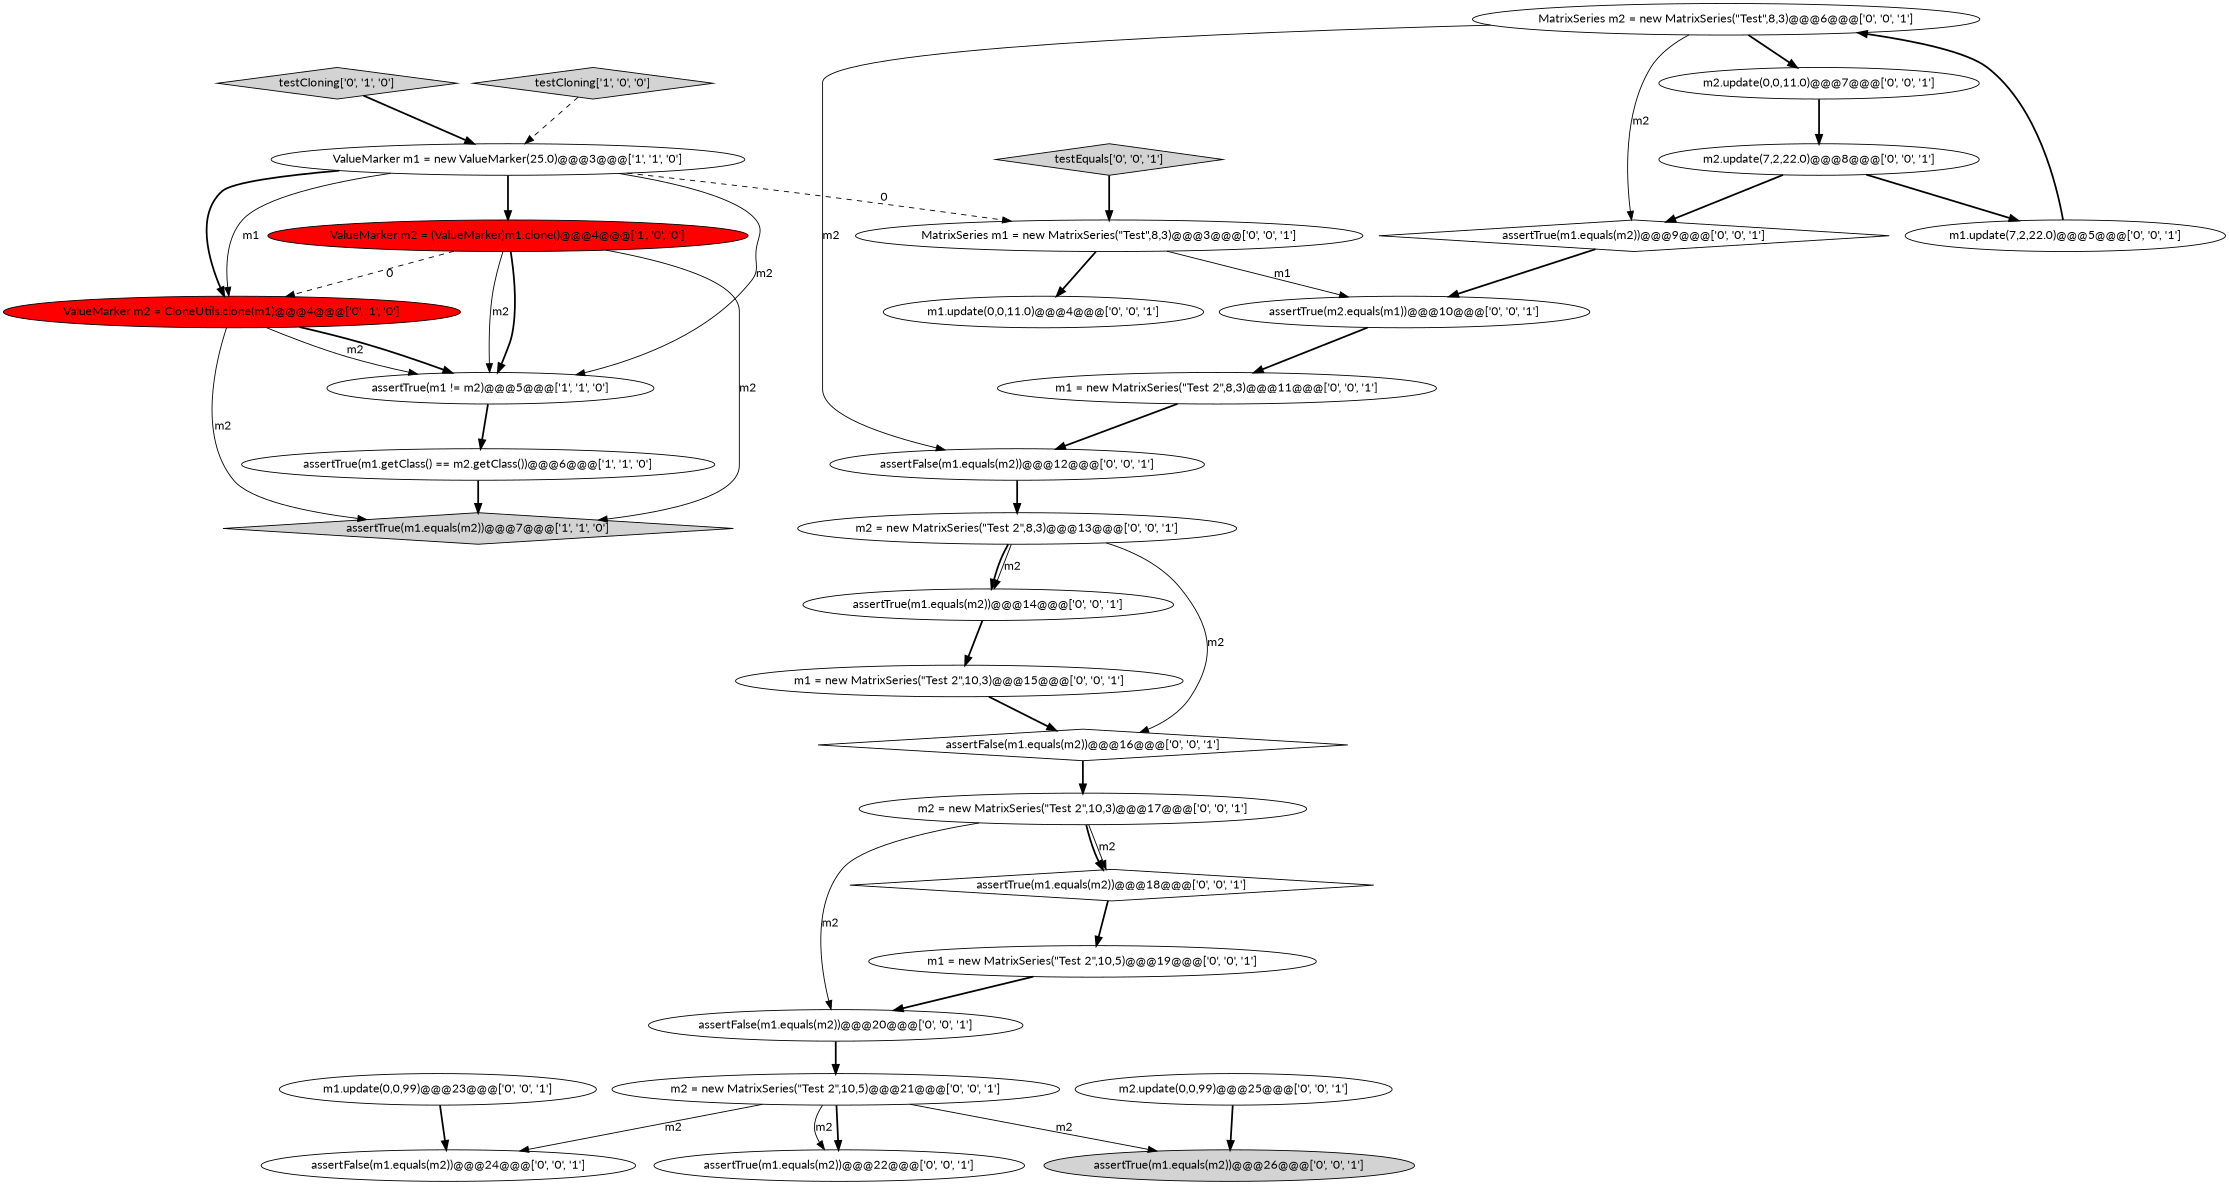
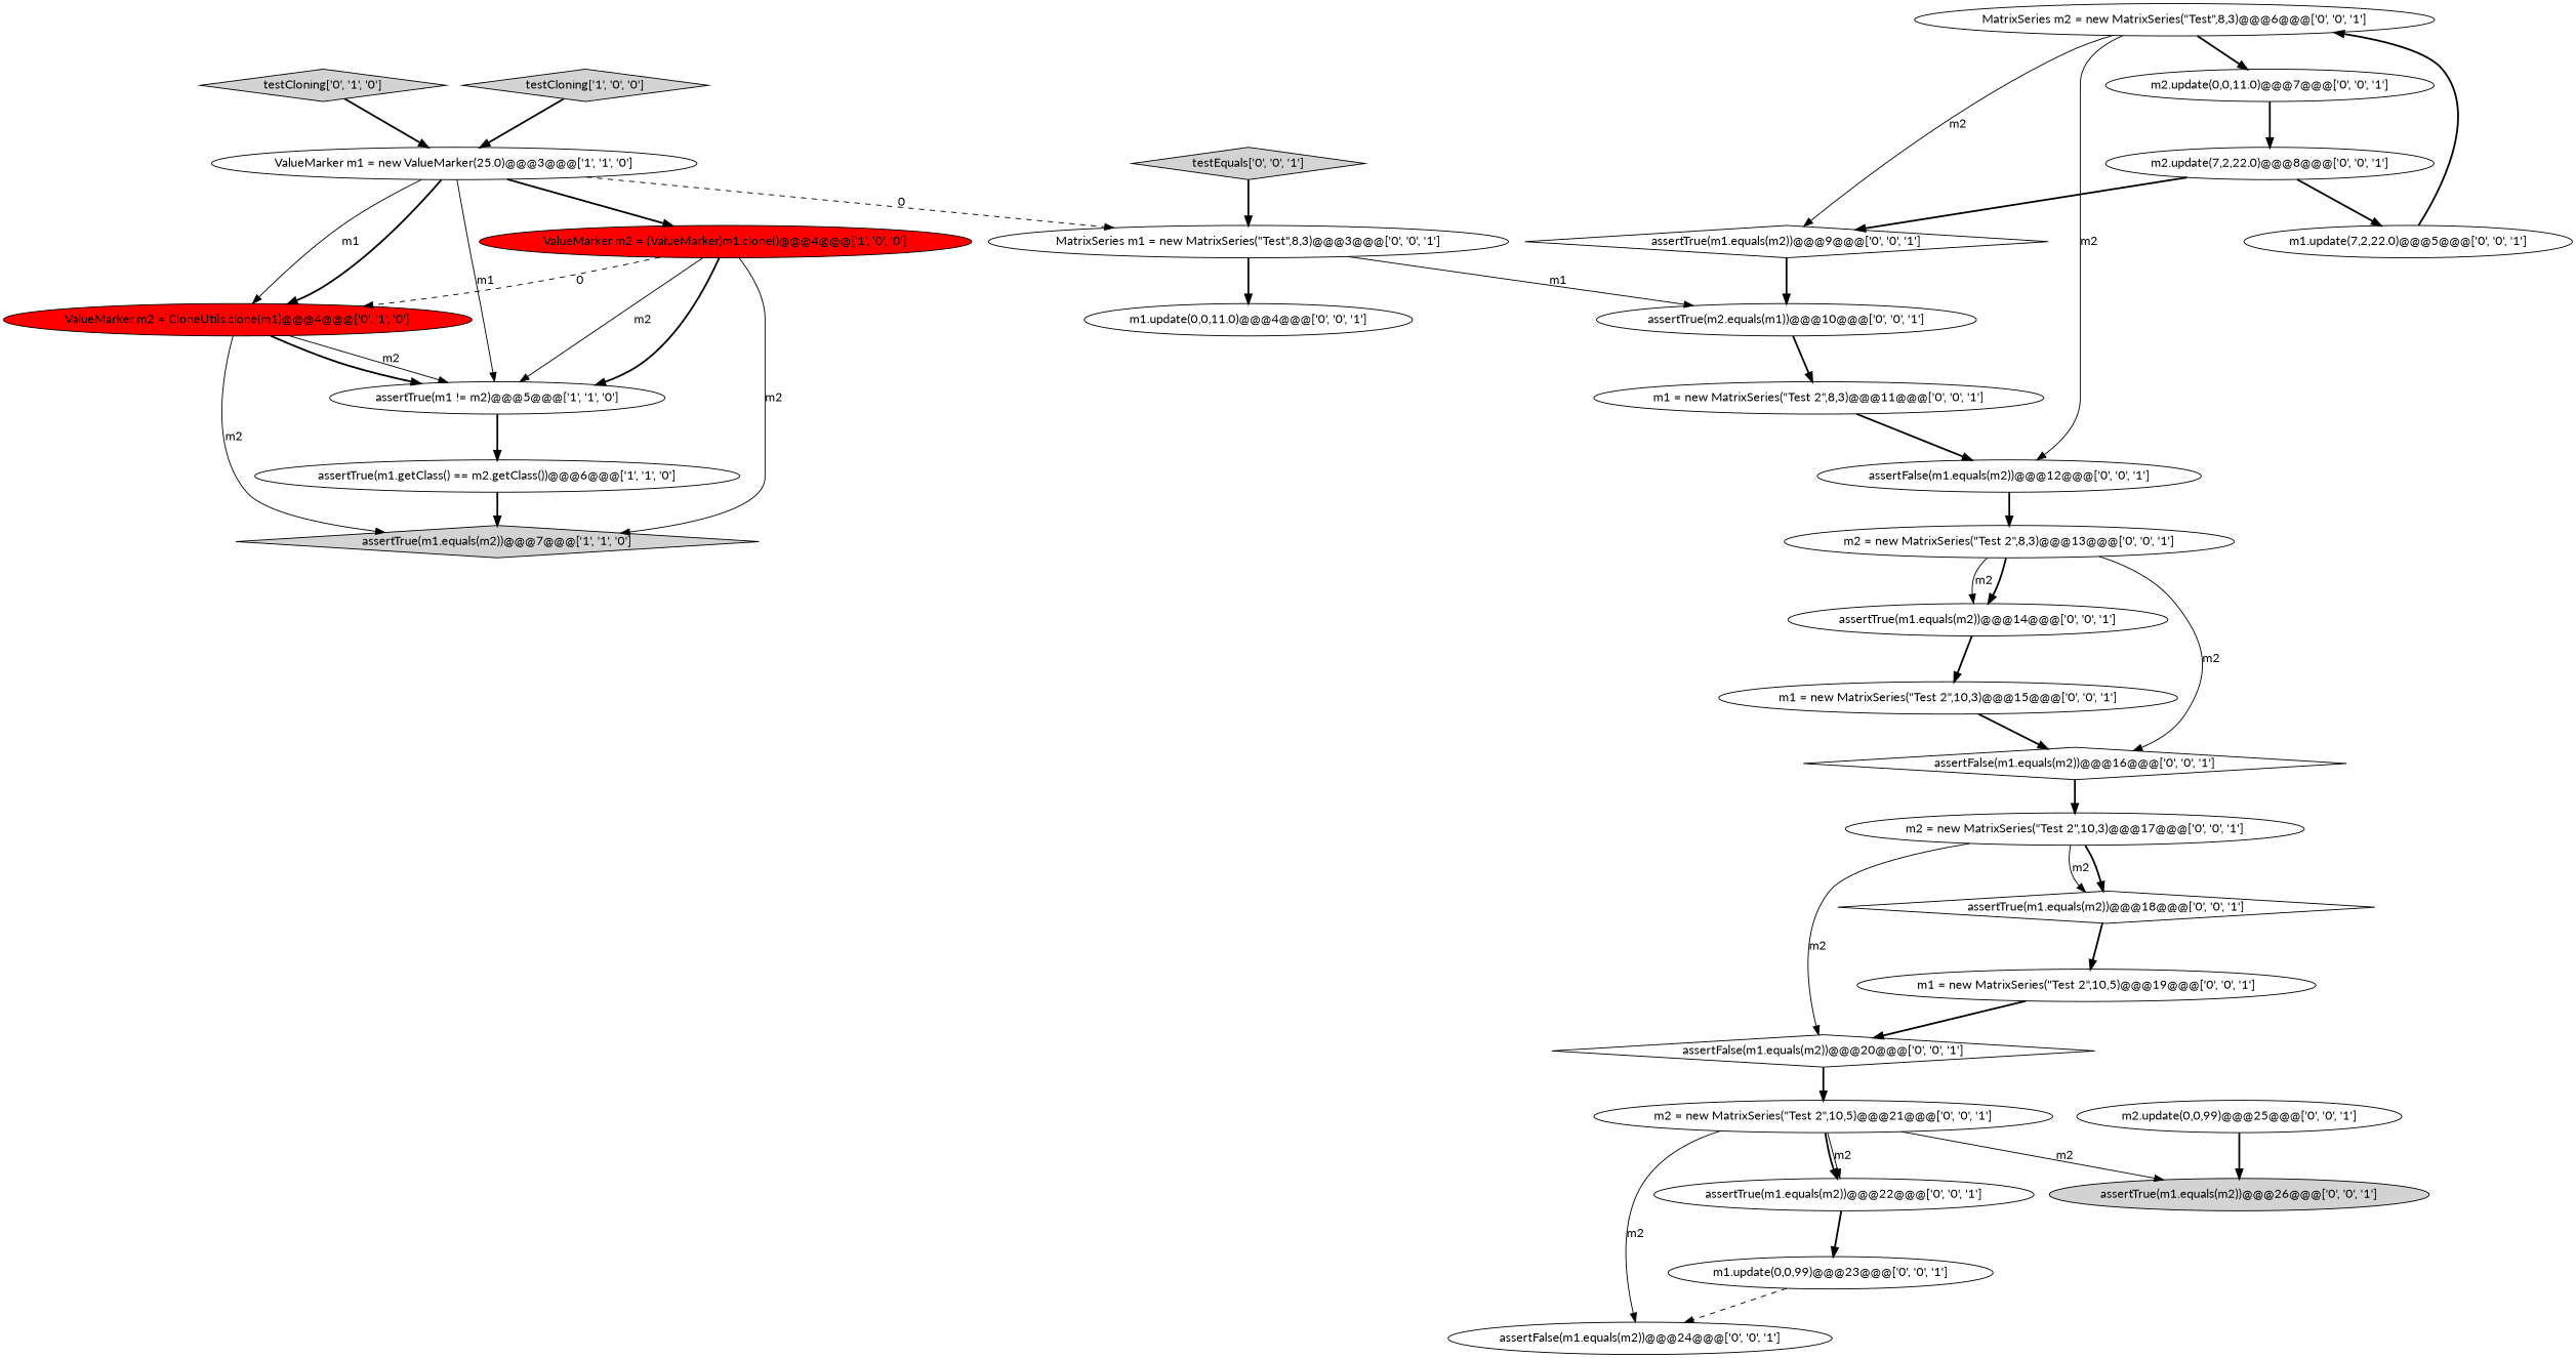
  digraph {
    fontname=Lato
    node [fillcolor=white fontname=Lato shape=ellipse style=filled]
    edge [fontname=Lato style=bold]
    n1 [label="assertTrue(m1.getClass() == m2.getClass())@@@6@@@['1', '1', '0']"]
    n2 [fillcolor=lightgray label="assertTrue(m1.equals(m2))@@@7@@@['1', '1', '0']" shape=diamond]
    n3 [label="assertTrue(m1.equals(m2))@@@22@@@['0', '0', '1']"]
    n4 [label="m1.update(0,0,99)@@@23@@@['0', '0', '1']"]
    n5 [label="assertFalse(m1.equals(m2))@@@24@@@['0', '0', '1']"]
    n6 [label="m1 = new MatrixSeries(\"Test 2\",10,3)@@@15@@@['0', '0', '1']"]
    n7 [label="assertFalse(m1.equals(m2))@@@16@@@['0', '0', '1']" shape=diamond]
    n8 [label="m2 = new MatrixSeries(\"Test 2\",10,3)@@@17@@@['0', '0', '1']"]
    n9 [label="m1 = new MatrixSeries(\"Test 2\",10,5)@@@19@@@['0', '0', '1']"]
-   n10 [label="assertFalse(m1.equals(m2))@@@20@@@['0', '0', '1']"]
+   n10 [label="assertFalse(m1.equals(m2))@@@20@@@['0', '0', '1']" shape=diamond]
    n11 [label="m2 = new MatrixSeries(\"Test 2\",10,5)@@@21@@@['0', '0', '1']"]
    n12 [fillcolor=lightgray label="assertTrue(m1.equals(m2))@@@26@@@['0', '0', '1']"]
    n13 [label="m2.update(0,0,11.0)@@@7@@@['0', '0', '1']"]
    n14 [label="m2.update(7,2,22.0)@@@8@@@['0', '0', '1']"]
    n15 [label="assertTrue(m1.equals(m2))@@@9@@@['0', '0', '1']" shape=diamond]
    n16 [label="m1.update(7,2,22.0)@@@5@@@['0', '0', '1']"]
    n17 [fillcolor=lightgray label="testCloning['0', '1', '0']" shape=diamond]
    n18 [label="ValueMarker m1 = new ValueMarker(25.0)@@@3@@@['1', '1', '0']"]
    n19 [fillcolor=red label="ValueMarker m2 = CloneUtils.clone(m1)@@@4@@@['0', '1', '0']"]
    n20 [label="assertTrue(m1 != m2)@@@5@@@['1', '1', '0']"]
    n21 [label="MatrixSeries m1 = new MatrixSeries(\"Test\",8,3)@@@3@@@['0', '0', '1']"]
    n22 [fillcolor=red label="ValueMarker m2 = (ValueMarker)m1.clone()@@@4@@@['1', '0', '0']"]
    n23 [label="MatrixSeries m2 = new MatrixSeries(\"Test\",8,3)@@@6@@@['0', '0', '1']"]
    n24 [label="assertFalse(m1.equals(m2))@@@12@@@['0', '0', '1']"]
    n25 [label="m2 = new MatrixSeries(\"Test 2\",8,3)@@@13@@@['0', '0', '1']"]
    n26 [label="assertTrue(m2.equals(m1))@@@10@@@['0', '0', '1']"]
    n27 [label="m1.update(0,0,11.0)@@@4@@@['0', '0', '1']"]
    n28 [label="m1 = new MatrixSeries(\"Test 2\",8,3)@@@11@@@['0', '0', '1']"]
    n29 [label="assertTrue(m1.equals(m2))@@@14@@@['0', '0', '1']"]
    n30 [label="m2.update(0,0,99)@@@25@@@['0', '0', '1']"]
    n31 [label="assertTrue(m1.equals(m2))@@@18@@@['0', '0', '1']" shape=diamond]
    n32 [fillcolor=lightgray label="testCloning['1', '0', '0']" shape=diamond]
    n33 [fillcolor=lightgray label="testEquals['0', '0', '1']" shape=diamond]
    n1 -> n2
-   n4 -> n5
+   n3 -> n4
+   n4 -> n5 [style=dashed]
    n6 -> n7
    n7 -> n8
    n8 -> n10 [label=m2 style=solid]
    n8 -> n31
    n8 -> n31 [label=m2 style=solid]
    n9 -> n10
    n10 -> n11
    n11 -> n3
    n11 -> n3 [label=m2 style=solid]
    n11 -> n5 [label=m2 style=solid]
    n11 -> n12 [label=m2 style=solid]
    n13 -> n14
    n14 -> n15
    n14 -> n16
    n15 -> n26
    n16 -> n23
    n17 -> n18
    n18 -> n19
    n18 -> n19 [label=m1 style=solid]
-   n18 -> n20 [label=m2 style=solid]
+   n18 -> n20 [label=m1 style=solid]
    n18 -> n21 [label=0 style=dashed]
    n18 -> n22
    n19 -> n2 [label=m2 style=solid]
    n19 -> n20 [label=m2 style=solid]
    n19 -> n20
    n20 -> n1
    n21 -> n26 [label=m1 style=solid]
    n21 -> n27
    n22 -> n2 [label=m2 style=solid]
    n22 -> n19 [label=0 style=dashed]
    n22 -> n20
    n22 -> n20 [label=m2 style=solid]
    n23 -> n13
    n23 -> n15 [label=m2 style=solid]
    n23 -> n24 [label=m2 style=solid]
    n24 -> n25
    n25 -> n7 [label=m2 style=solid]
    n25 -> n29
    n25 -> n29 [label=m2 style=solid]
    n26 -> n28
    n28 -> n24
    n29 -> n6
    n30 -> n12
    n31 -> n9
-   n32 -> n18 [style=dashed]
+   n32 -> n18
    n33 -> n21
  }
